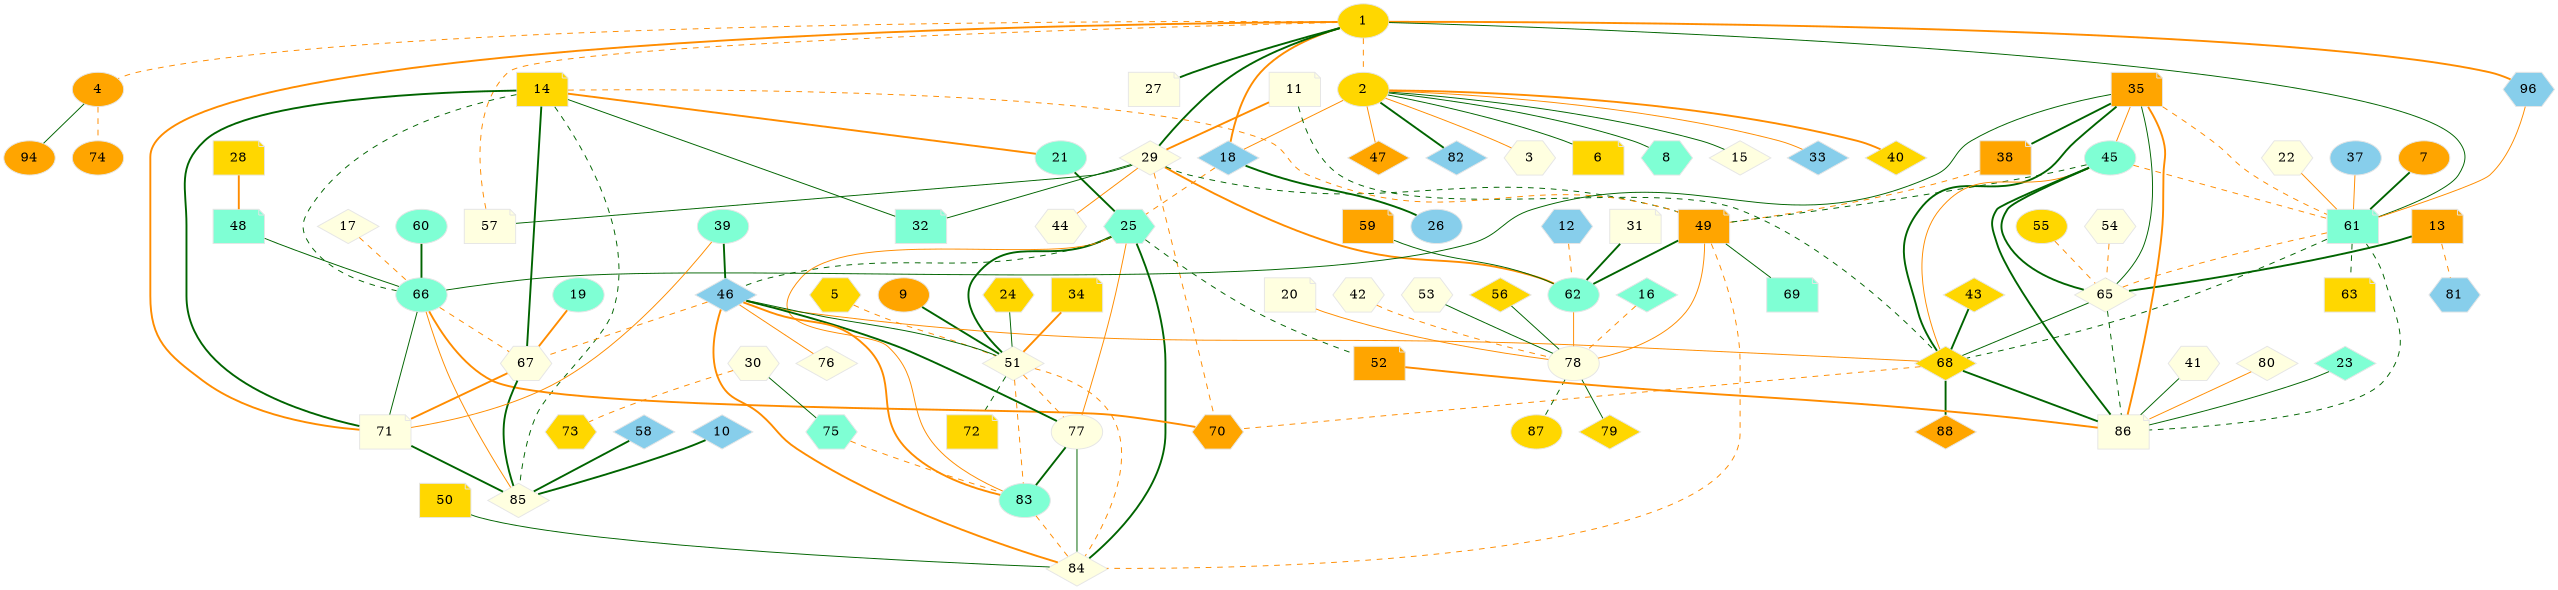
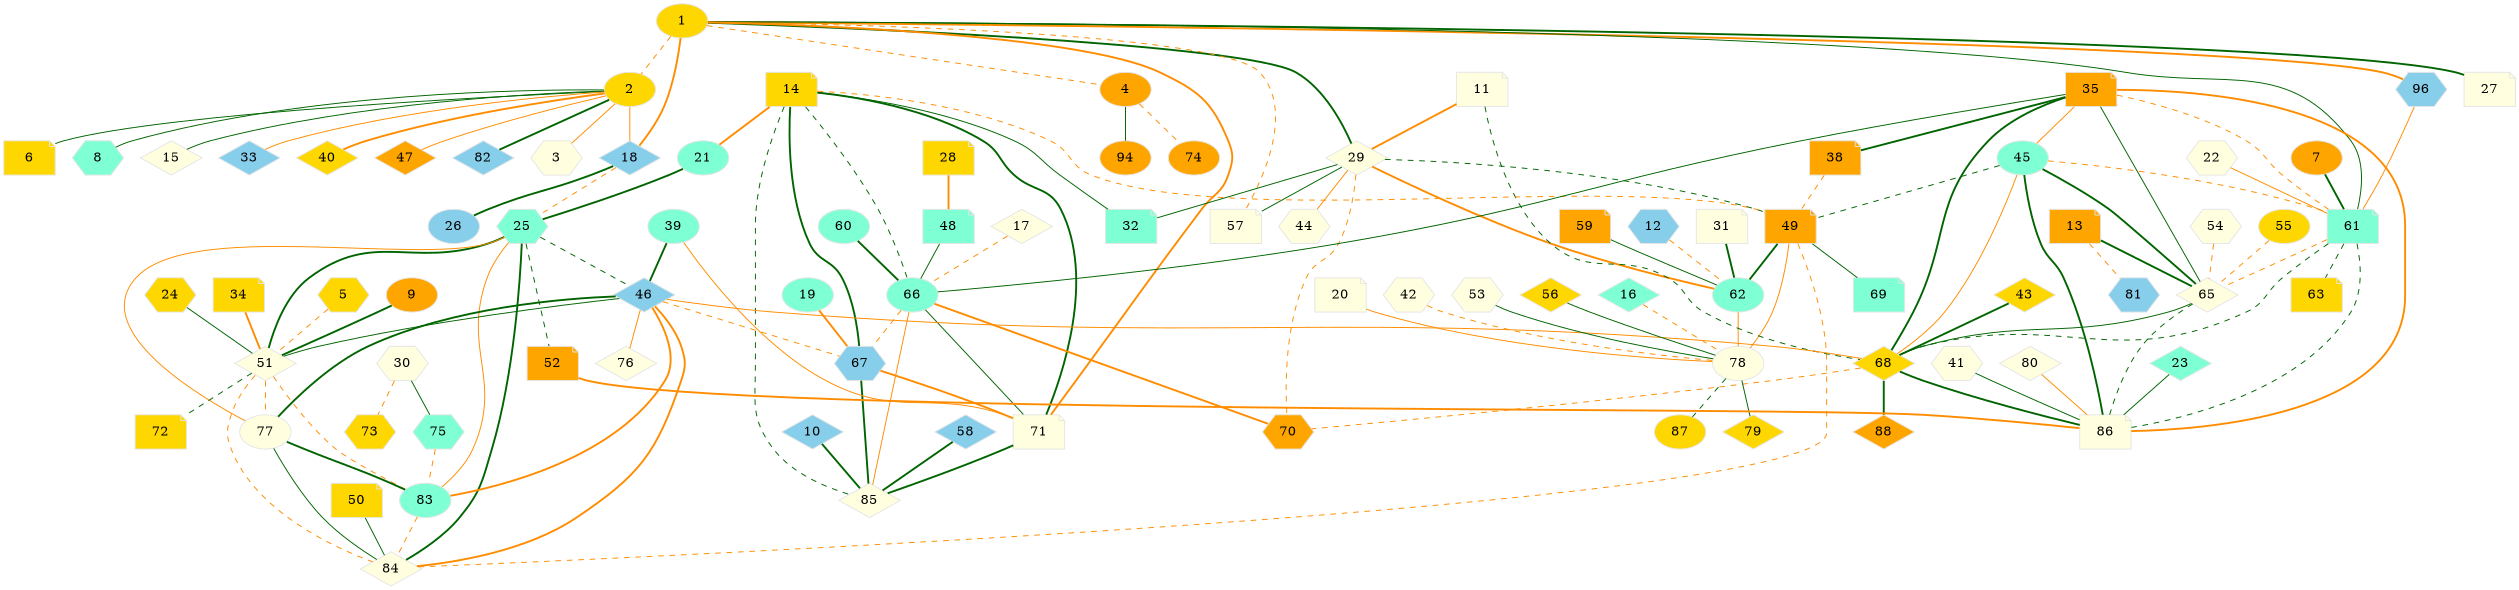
  graph {
    node [color=gray90 fillcolor=lightyellow shape=diamond style=filled]
    edge [color=darkgreen style=bold weight=1.0]
    1 [fillcolor=gold shape=ellipse]
    2 [fillcolor=gold shape=ellipse]
    4 [fillcolor=orange shape=ellipse]
    18 [fillcolor=skyblue]
    27 [shape=note]
    29
    n7 [fillcolor=skyblue label=96 shape=hexagon]
    57 [shape=note]
    61 [fillcolor=aquamarine shape=note]
    71 [shape=note]
    3 [shape=hexagon]
    6 [fillcolor=gold shape=note]
    8 [fillcolor=aquamarine shape=hexagon]
    15
    33 [fillcolor=skyblue]
    40 [fillcolor=gold]
    47 [fillcolor=orange]
    82 [fillcolor=skyblue]
    n19 [fillcolor=orange label=94 shape=ellipse]
    74 [fillcolor=orange shape=ellipse]
    25 [fillcolor=aquamarine shape=hexagon]
    26 [fillcolor=skyblue shape=ellipse]
    62 [fillcolor=aquamarine shape=ellipse]
    32 [fillcolor=aquamarine shape=note]
    49 [fillcolor=orange shape=note]
    44 [shape=hexagon]
    70 [fillcolor=orange shape=hexagon]
    68 [fillcolor=gold]
    65
    86 [shape=note]
    63 [fillcolor=gold shape=note]
    85
    5 [fillcolor=gold shape=hexagon]
    51
    77 [shape=ellipse]
    83 [fillcolor=aquamarine shape=ellipse]
    84
    72 [fillcolor=gold shape=note]
    7 [fillcolor=orange shape=ellipse]
    9 [fillcolor=orange shape=ellipse]
    10 [fillcolor=skyblue]
    11 [shape=note]
    88 [fillcolor=orange]
    12 [fillcolor=skyblue shape=hexagon]
    78 [shape=ellipse]
    13 [fillcolor=orange shape=note]
    81 [fillcolor=skyblue shape=hexagon]
    14 [fillcolor=gold shape=note]
    21 [fillcolor=aquamarine shape=ellipse]
    66 [fillcolor=aquamarine shape=ellipse]
-   67 [shape=hexagon]
+   67 [fillcolor=skyblue shape=hexagon]
    69 [fillcolor=aquamarine shape=note]
    16 [fillcolor=aquamarine]
    79 [fillcolor=gold]
    87 [fillcolor=gold shape=ellipse]
    17
    46 [fillcolor=skyblue]
    52 [fillcolor=orange shape=note]
    19 [fillcolor=aquamarine shape=ellipse]
    20 [shape=note]
    22 [shape=hexagon]
    23 [fillcolor=aquamarine]
    24 [fillcolor=gold shape=hexagon]
    76
    28 [fillcolor=gold shape=note]
    48 [fillcolor=aquamarine shape=note]
    30 [shape=hexagon]
    73 [fillcolor=gold shape=hexagon]
    75 [fillcolor=aquamarine shape=hexagon]
    31 [shape=note]
    34 [fillcolor=gold shape=note]
    35 [fillcolor=orange shape=note]
    38 [fillcolor=orange shape=note]
    45 [fillcolor=aquamarine shape=ellipse]
-   37 [fillcolor=skyblue shape=ellipse]
    39 [fillcolor=aquamarine shape=ellipse]
    41 [shape=hexagon]
    42 [shape=hexagon]
    43 [fillcolor=gold]
    50 [fillcolor=gold shape=note]
    53 [shape=hexagon]
    54 [shape=hexagon]
    55 [fillcolor=gold shape=ellipse]
    56 [fillcolor=gold]
    58 [fillcolor=skyblue]
    59 [fillcolor=orange shape=note]
    60 [fillcolor=aquamarine shape=ellipse]
    80
    1 -- 2 [color=darkorange style=dashed weight=8.0]
    1 -- 4 [color=darkorange style=dashed]
    1 -- 18 [color=darkorange weight=2.0]
    1 -- 27
    1 -- 29
    1 -- n7 [color=darkorange]
    1 -- 57 [color=darkorange style=dashed]
    1 -- 61 [style=solid]
    1 -- 71 [color=darkorange]
    2 -- 18 [color=darkorange style=solid weight=4.0]
    2 -- 3 [color=darkorange style=solid]
    2 -- 6 [style=solid]
    2 -- 8 [style=solid]
    2 -- 15 [style=solid]
    2 -- 33 [color=darkorange style=solid]
    2 -- 40 [color=darkorange]
    2 -- 47 [color=darkorange style=solid]
    2 -- 82
    4 -- n19 [style=solid]
    4 -- 74 [color=darkorange style=dashed]
    18 -- 25 [color=darkorange style=dashed]
    18 -- 26
    29 -- 57 [style=solid]
    29 -- 62 [color=darkorange weight=2.0]
    29 -- 32 [style=solid]
    29 -- 49 [style=dashed weight=4.0]
    29 -- 44 [color=darkorange style=solid]
    29 -- 70 [color=darkorange style=dashed weight=4.0]
    n7 -- 61 [color=darkorange style=solid]
    61 -- 68 [style=dashed]
    61 -- 65 [color=darkorange style=dashed]
    61 -- 86 [style=dashed weight=2.0]
    61 -- 63 [style=dashed]
    71 -- 85
    25 -- 51
    25 -- 77 [color=darkorange style=solid weight=2.0]
    25 -- 83 [color=darkorange style=solid]
    25 -- 84
    25 -- 46 [style=dashed]
    25 -- 52 [style=dashed]
    62 -- 78 [color=darkorange style=solid weight=2.0]
    49 -- 62 [weight=2.0]
    49 -- 84 [color=darkorange style=dashed]
    49 -- 78 [color=darkorange style=solid weight=4.0]
    49 -- 69 [style=solid]
    68 -- 70 [color=darkorange style=dashed]
    68 -- 86 [weight=2.0]
    68 -- 88
    65 -- 68 [style=solid]
    65 -- 86 [style=dashed weight=2.0]
    5 -- 51 [color=darkorange style=dashed]
    51 -- 77 [color=darkorange style=dashed weight=2.0]
    51 -- 83 [color=darkorange style=dashed]
    51 -- 84 [color=darkorange style=dashed]
    51 -- 72 [style=dashed]
    77 -- 83 [weight=2.0]
    77 -- 84 [style=solid weight=2.0]
    83 -- 84 [color=darkorange style=dashed]
    7 -- 61
    9 -- 51
    10 -- 85
    11 -- 29 [color=darkorange]
    11 -- 68 [style=dashed]
    12 -- 62 [color=darkorange style=dashed]
    78 -- 79 [style=solid]
    78 -- 87 [style=dashed]
    13 -- 65
    13 -- 81 [color=darkorange style=dashed]
    14 -- 71 [weight=2.0]
    14 -- 32 [style=solid]
    14 -- 49 [color=darkorange style=dashed]
    14 -- 85 [style=dashed weight=2.0]
    14 -- 21 [color=darkorange]
    14 -- 66 [style=dashed weight=2.0]
    14 -- 67 [weight=4.0]
    21 -- 25
    66 -- 71 [style=solid]
    66 -- 70 [color=darkorange]
    66 -- 85 [color=darkorange style=solid]
    66 -- 67 [color=darkorange style=dashed weight=2.0]
    67 -- 71 [color=darkorange weight=2.0]
    67 -- 85 [weight=2.0]
    16 -- 78 [color=darkorange style=dashed]
    17 -- 66 [color=darkorange style=dashed]
    46 -- 68 [color=darkorange style=solid]
    46 -- 51 [style=solid]
    46 -- 77 [weight=2.0]
    46 -- 83 [color=darkorange]
    46 -- 84 [color=darkorange]
    46 -- 67 [color=darkorange style=dashed]
    46 -- 76 [color=darkorange style=solid]
    52 -- 86 [color=darkorange]
    19 -- 67 [color=darkorange]
    20 -- 78 [color=darkorange style=solid]
    22 -- 61 [color=darkorange style=solid]
    23 -- 86 [style=solid]
    24 -- 51 [style=solid]
    28 -- 48 [color=darkorange]
    48 -- 66 [style=solid]
    30 -- 73 [color=darkorange style=dashed]
    30 -- 75 [style=solid]
    75 -- 83 [color=darkorange style=dashed]
    31 -- 62
    34 -- 51 [color=darkorange]
    35 -- 61 [color=darkorange style=dashed]
    35 -- 68
    35 -- 65 [style=solid]
    35 -- 86 [color=darkorange weight=2.0]
    35 -- 66 [style=solid]
    35 -- 38
    35 -- 45 [color=darkorange style=solid]
    38 -- 49 [color=darkorange style=dashed]
    45 -- 61 [color=darkorange style=dashed]
    45 -- 49 [style=dashed]
    45 -- 68 [color=darkorange style=solid]
    45 -- 65
    45 -- 86 [weight=2.0]
-   37 -- 61 [color=darkorange style=solid]
    39 -- 71 [color=darkorange style=solid]
    39 -- 46
    41 -- 86 [style=solid]
    42 -- 78 [color=darkorange style=dashed]
    43 -- 68
    50 -- 84 [style=solid]
    53 -- 78 [style=solid]
    54 -- 65 [color=darkorange style=dashed]
    55 -- 65 [color=darkorange style=dashed]
    56 -- 78 [style=solid]
    58 -- 85
    59 -- 62 [style=solid]
    60 -- 66
    80 -- 86 [color=darkorange style=solid]
  }
